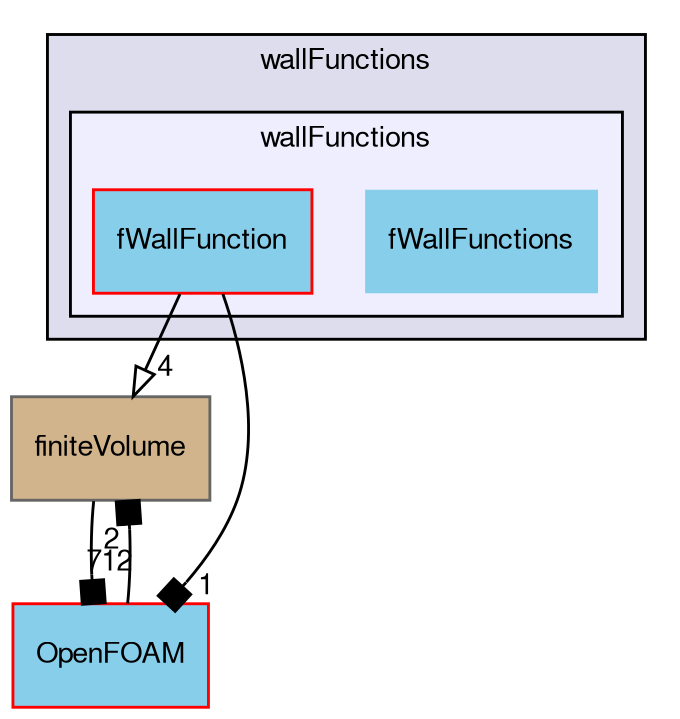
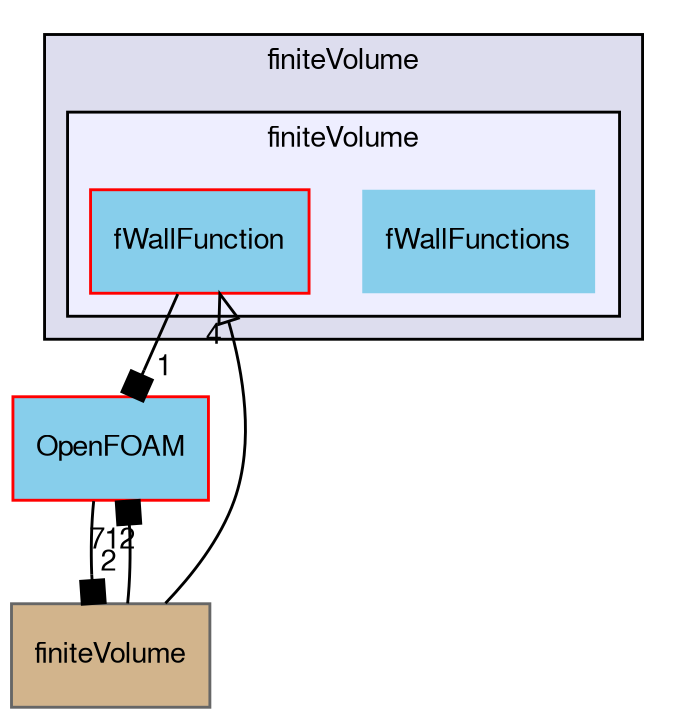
  digraph {
    compound=true
    node [fontname=FreeSans fontsize=10 shape=box style=filled fillcolor=skyblue color=red]
    edge [labeldistance=1.5 labelfontname=FreeSans labelfontsize=10 arrowhead=box]
    n1 [label=fWallFunctions shape=plaintext]
    n2 [label=fWallFunction]
    n3 [color=gray40 label=finiteVolume fillcolor=tan]
    n4 [label=OpenFOAM]
    subgraph cluster_1 {
      bgcolor="#ddddee"
      fontname=FreeSans
      fontsize=10
-     label=wallFunctions
+     label=finiteVolume
      pencolor=black
      subgraph cluster_2 {
        bgcolor="#eeeeff"
        fontname=FreeSans
        fontsize=10
        pencolor=black
        n1
        n2
      }
    }
-   n2 -> n3 [headlabel=4 arrowhead=onormal]
+   n3 -> n2 [headlabel=4 arrowhead=onormal]
    n2 -> n4 [headlabel=1]
    n3 -> n4 [headlabel=712]
    n4 -> n3 [headlabel=2]
  }
